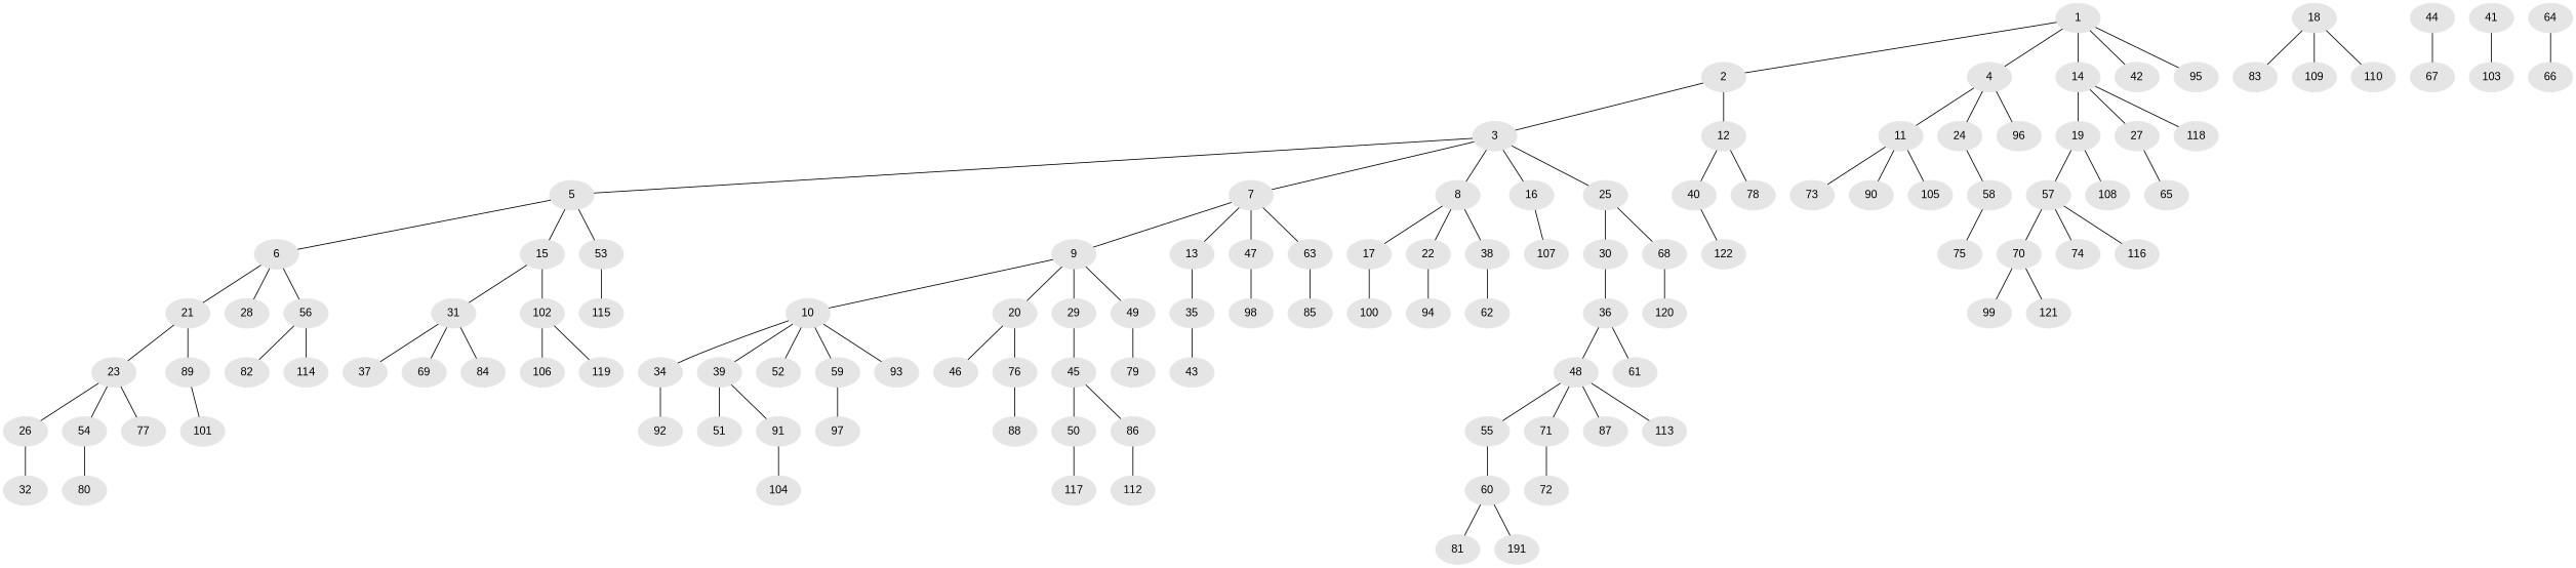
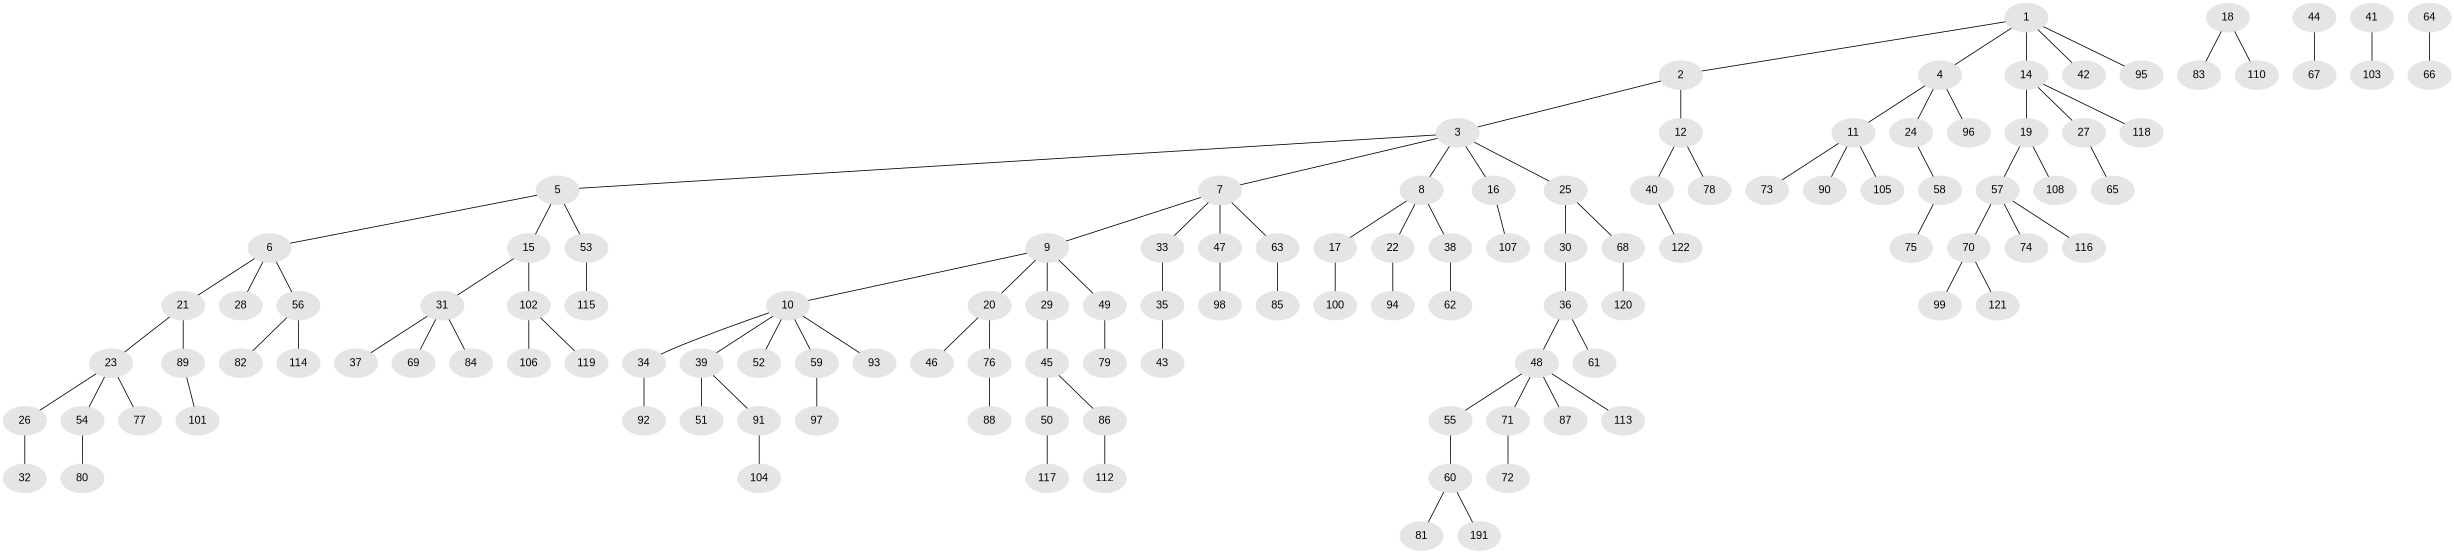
  graph {
    fontname="Liberation Sans"
    node [color=gray90 fontname="Liberation Sans" style=filled]
    edge [fontname="Liberation Sans"]
    1
    2
    4
    14
    42
    95
    3
    12
    11
    24
    96
    19
    27
    118
    5
    7
    8
    16
    25
    40
    78
    6
    15
    53
    9
-   13
+   13 [label=33]
    47
    63
    17
    22
    38
    107
    30
    68
    73
    90
    105
    58
    21
    28
    56
    31
    102
    115
    23
    89
    82
    114
    10
    20
    29
    49
    35
    98
    85
    100
    18
    83
-   109
    110
    94
    62
    34
    39
    52
    59
    93
    46
    76
    45
    44
    67
    79
    92
    51
    91
    97
    122
    43
    57
    108
    65
    37
    69
    84
    106
    119
    70
    74
    116
    88
    26
    54
    77
    101
    32
    80
    75
    36
    120
    50
    86
    48
    61
    41
    103
    64
    66
    55
    71
    87
    113
    104
    117
    112
    60
    72
    81
    n119 [label=191]
    99
    121
    1 -- 2
    1 -- 4
    1 -- 14
    1 -- 42
    1 -- 95
    2 -- 3
    2 -- 12
    4 -- 11
    4 -- 24
    4 -- 96
    14 -- 19
    14 -- 27
    14 -- 118
    3 -- 5
    3 -- 7
    3 -- 8
    3 -- 16
    3 -- 25
    12 -- 40
    12 -- 78
    11 -- 73
    11 -- 90
    11 -- 105
    24 -- 58
    19 -- 57
    19 -- 108
    27 -- 65
    5 -- 6
    5 -- 15
    5 -- 53
    7 -- 9
    7 -- 13
    7 -- 47
    7 -- 63
    8 -- 17
    8 -- 22
    8 -- 38
    16 -- 107
    25 -- 30
    25 -- 68
    40 -- 122
    6 -- 21
    6 -- 28
    6 -- 56
    15 -- 31
    15 -- 102
    53 -- 115
    9 -- 10
    9 -- 20
    9 -- 29
    9 -- 49
    13 -- 35
    47 -- 98
    63 -- 85
    17 -- 100
    22 -- 94
    38 -- 62
    30 -- 36
    68 -- 120
    58 -- 75
    21 -- 23
    21 -- 89
    56 -- 82
    56 -- 114
    31 -- 37
    31 -- 69
    31 -- 84
    102 -- 106
    102 -- 119
    23 -- 26
    23 -- 54
    23 -- 77
    89 -- 101
    10 -- 34
    10 -- 39
    10 -- 52
    10 -- 59
    10 -- 93
    20 -- 46
    20 -- 76
    29 -- 45
    49 -- 79
    35 -- 43
    18 -- 83
-   18 -- 109
    18 -- 110
    34 -- 92
    39 -- 51
    39 -- 91
    59 -- 97
    76 -- 88
    45 -- 50
    45 -- 86
    44 -- 67
    91 -- 104
    57 -- 70
    57 -- 74
    57 -- 116
    70 -- 99
    70 -- 121
    26 -- 32
    54 -- 80
    36 -- 48
    36 -- 61
    50 -- 117
    86 -- 112
    48 -- 55
    48 -- 71
    48 -- 87
    48 -- 113
    41 -- 103
    64 -- 66
    55 -- 60
    71 -- 72
    60 -- 81
    60 -- n119
  }
